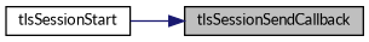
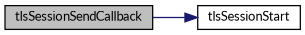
  digraph {
    rankdir=RL
    fontname=Lato
    node [color=black fontname=Lato fontsize=10 shape=record style=filled]
    n1 [fillcolor=grey75 fontcolor=black height=0.2 label=tlsSessionSendCallback width=0.4]
    n2 [fillcolor=white height=0.2 label=tlsSessionStart width=0.4]
-   n1 -> n2 [color=midnightblue dir=back fontname=Lato fontsize=10 labelfontname=Helvetica labelfontsize=10 style=solid]
+   n2 -> n1 [color=midnightblue dir=back fontname=Lato fontsize=10 labelfontname=Helvetica labelfontsize=10 style=solid]
  }
